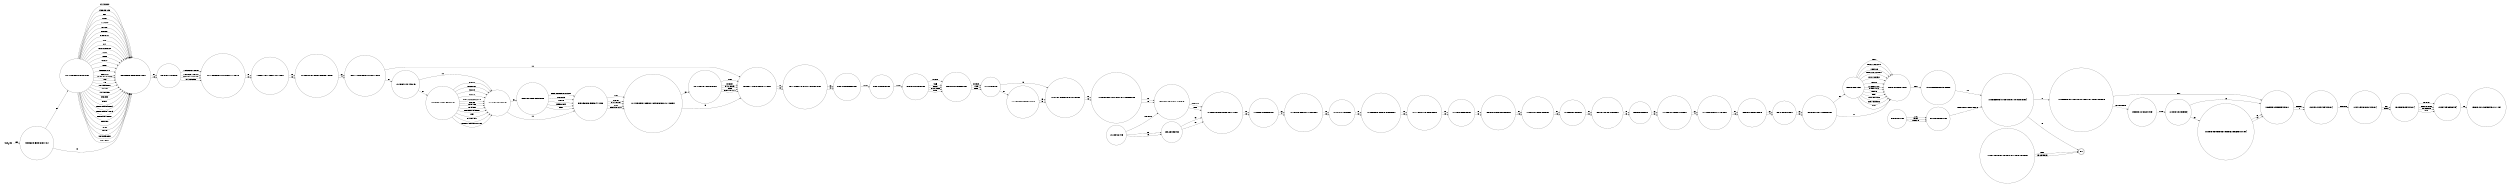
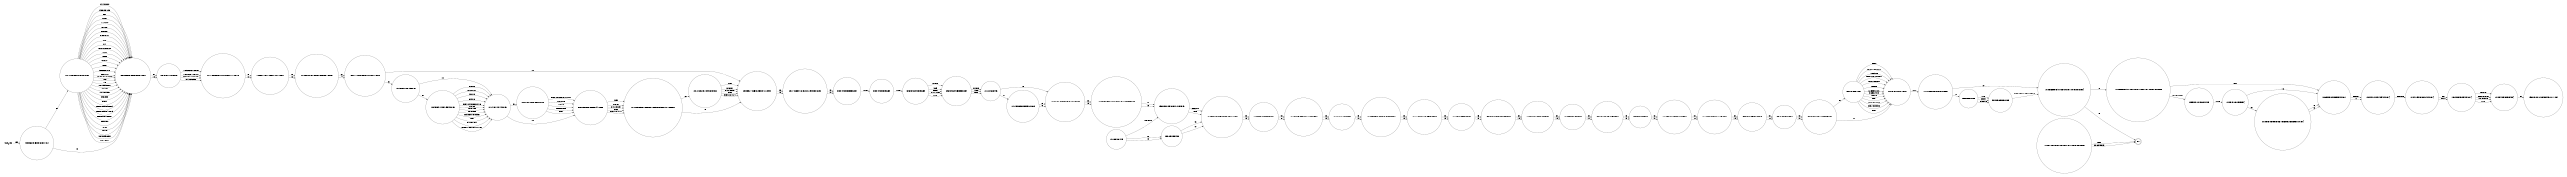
  digraph {
    fontname="Patrick Hand"
    rankdir=LR
    node [fontname="Patrick Hand" shape=circle]
    edge [fontname="Patrick Hand"]
    START_NODE [shape=none]
    n2 [label="IS THE LOCATION OF THE INCIDENT KNOWN"]
    n3 [label="WHAT WAS THE LOCATION OF THE INCIDENT"]
    n4 [label="WERE THE POLICE INFORMED OF THE INCIDENT"]
    n5 [label="THE INCIDENT IS SUBJECT TO"]
    n6 [label=END shape=doublecircle]
    n7 [label="WAS A HOSTAGE NEGOTIATION ADVISER PRESENT"]
    n8 [label="WAS A CANDR ADVISOR PRESENT"]
    n9 [label="WAS THE EMERGENCY RESPONSE VEHICLE PRESENT"]
    n10 [label="WAS AN INCIDENT LIAISON OFFICER PRESENT"]
    n11 [label="WERE IMB MEMBERS PRESENT"]
    n12 [label="WERE WEAPONS USED BY THE PERPETRATOR"]
    n13 [label="DESCRIBE WEAPONS USED"]
    n14 [label="DURATION OF INCIDENT IN HOURS"]
    n15 [label="WAS DAMAGE CAUSED TO PRISON PROPERTY"]
    n16 [label="ESTIMATED COST OF DAMAGE"]
    n17 [label="WAS THE TELEPHONE/IT SYSTEM SHUT DOWN DURING THE INCIDENT?"]
    n18 [label="WAS THE TELEPHONE/IT SYSTEM SHUT DOWN LOCALLY OR BY THE SERVICE SUPPLIER"]
    n19 [label="INDICATE THE NATURE OF THE SHUT DOWN"]
    n20 [label="QUOTE THE VANTIVE CASE NUMBER"]
    n21 [label="DID INJURIES RESULT IN DETENTION IN OUTSIDE HOSPITAL AS AN IN-PATIENT"]
    n22 [label="WHO WAS DETAINED IN OUTSIDE HOSPITAL"]
    n23 [label="ARE THERE ANY STAFF NOW OFF DUTY AS A RESULT"]
    n24 [label="ARE ANY STAFF ON SICK LEAVE AS A RESULT OF INCIDENT"]
    n25 [label="ENTER NUMBER OF PERPETRATORS"]
    n26 [label="HAS ANY PROSECUTION TAKEN PLACE OR IS ANY PENDING"]
    n27 [label="IS THERE ANY MEDIA INTEREST IN THIS INCIDENT"]
    n28 [label="HAS THE PRISON SERVICE PRESS OFFICE BEEN INFORMED"]
    n29 [label="WERE ANY INJURIES RECEIVED DURING THIS INCIDENT"]
    n30 [label="WHO AUTHORISED THE SHUT DOWN?"]
    n31 [label="WAS THE SYSTEM COMPROMISED?"]
    n32 [label="DESCRIBE WHAT WAS COMPROMISED AND BY WHOM"]
    n33 [label="WERE WATER HOSES USED"]
    n34 [label="WAS THERE EVIDENCE OF THE STOCKHOLM SYNDROME"]
    n35 [label="WAS THERE EVIDENCE OF COLLUSION"]
    n36 [label="WERE THE POLICE PRESENT"]
    n37 [label="WAS A TECHNICAL SUPPORT UNIT PRESENT"]
    n38 [label="DID A TACTICAL FIREARMS ADVISER ATTEND"]
    n39 [label="WERE FIREARMS OFFICERS DEPLOYED"]
    n40 [label="WHAT TIME WAS THE SYSTEM SHUT DOWN?"]
    n41 [label="WAS THIS A FULL OR PARTIAL SHUT DOWN?"]
    n42 [label="WAS THE KEYWORD REQUESTED?"]
    n43 [label="DESCRIBE THE DAMAGE"]
    n44 [label="WAS A SERIOUS INJURY SUSTAINED"]
    n45 [label="WAS A MINOR INJURY SUSTAINED"]
    n46 [label="WHICH SERIOUS INJURIES WERE SUSTAINED"]
    n47 [label="WHICH MINOR INJURIES WERE SUSTAINED"]
    n48 [label="ENTER DESCRIPTION OF PERSON(S) INJURED"]
    n49 [label="ENTER NUMBER OF HOSTAGES"]
    n50 [label="HAS THE SERVICE SUPPLIER BEEN NOTIFIED OF A REPLACEMENT KEYWORD?"]
    n51 [label="WAS A MEDICAL OFFICER PRESENT"]
    n52 [label="WAS PHYSICAL VIOLENCE USED TOWARDS HOSTAGE"]
    n53 [label="WAS THE HOSTAGE PHYSICALLY RESTRAINED BY THE PERPETRATOR"]
    n54 [label="DESCRIBE HOW THE INCIDENT WAS RESOLVED"]
    n55 [label="WAS THE SYSTEM RE-ACTIVATED LOCALLY OR BY THE SERVICE SUPPLIER"]
    n56 [label="WAS A BARRICADE USED"]
    n57 [label="WAS A HOSTAGE PART OF THE BARRICADE"]
    n58 [label="WAS THE AMBULANCE SERVICE PRESENT"]
    n59 [label="WAS THE FIRE SERVICE PRESENT"]
    n60 [label="WERE WORKS SERVICES STAFF PRESENT"]
    n61 [label="DESCRIBE STATUS OF HOSTAGES"]
    n62 [label="DESCRIBE STATUS OF PERPETRATORS"]
    n63 [label="WAS A DOOR JACK USED"]
    n64 [label="WERE HEALTH CARE CENTRE STAFF PRESENT"]
    START_NODE -> n2 [label=start]
    n2 -> n3 [label=YES]
    n2 -> n4 [label=NO]
    n3 -> n4 [label=ADMINISTRATION]
    n3 -> n4 [label="ASSOCIATION AREA"]
    n3 -> n4 [label=CELL]
    n3 -> n4 [label=CHAPEL]
    n3 -> n4 [label="DINING ROOM"]
    n3 -> n4 [label=DORMITORY]
    n3 -> n4 [label=EDUCATION]
    n3 -> n4 [label="EXERCISE YARD"]
    n3 -> n4 [label=GATE]
    n3 -> n4 [label=GYM]
    n3 -> n4 [label="HEALTH CARE CENTRE"]
    n3 -> n4 [label=KITCHEN]
    n3 -> n4 [label=OFFICE]
    n3 -> n4 [label=RECEPTION]
    n3 -> n4 [label=RECESS]
    n3 -> n4 [label="SEGREGATION UNIT"]
    n3 -> n4 [label="SPECIAL UNIT"]
    n3 -> n4 [label="SHOWERS/CHANGING ROOM"]
    n3 -> n4 [label=VISITS]
    n3 -> n4 [label=WING]
    n3 -> n4 [label="WORKS DEPARTMENT"]
    n3 -> n4 [label=WORKSHOP]
    n3 -> n4 [label="WITHIN PERIMETER"]
    n3 -> n4 [label=ELSEWHERE]
    n3 -> n4 [label=FUNERAL]
    n3 -> n4 [label="HOSPITAL OUTSIDE (PATIENT)"]
    n3 -> n4 [label="HOSPITAL OUTSIDE (VISITING)"]
    n3 -> n4 [label="OUTSIDE WORKING PARTY"]
    n3 -> n4 [label="SPORTS FIELD"]
    n3 -> n4 [label=VEHICLE]
    n3 -> n4 [label=WEDDINGS]
    n3 -> n4 [label="MAGISTRATES COURT"]
    n3 -> n4 [label="CROWN COURT"]
    n4 -> n5 [label=YES]
    n4 -> n5 [label=NO]
    n5 -> n26 [label="INVESTIGATION BY POLICE"]
    n5 -> n26 [label="INVESTIGATION INTERNALLY"]
    n5 -> n26 [label="GOVERNOR'S ADJUDICATION"]
    n5 -> n26 [label="NO INVESTIGATION"]
    n7 -> n8 [label=YES]
    n7 -> n8 [label=NO]
    n8 -> n9 [label=YES]
    n8 -> n9 [label=NO]
    n9 -> n10 [label=YES]
    n9 -> n10 [label=NO]
    n10 -> n51 [label=YES]
    n10 -> n51 [label=NO]
    n11 -> n12 [label=YES]
    n11 -> n12 [label=NO]
    n12 -> n13 [label=YES]
    n12 -> n14 [label=NO]
    n13 -> n14 [label=FIREARM]
    n13 -> n14 [label="CHEMICAL INCAPACITANT"]
    n13 -> n14 [label="KNIFE/BLADE"]
    n13 -> n14 [label="OTHER SHARP INSTRUMENT"]
    n13 -> n14 [label="BLUNT INSTRUMENT"]
    n13 -> n14 [label=LIGATURE]
    n13 -> n14 [label="DANGEROUS LIQUID"]
    n13 -> n14 [label="EXCRETA/URINE"]
    n13 -> n14 [label=SPITTING]
    n13 -> n14 [label=FOOD]
    n13 -> n14 [label="THROWN FURNITURE"]
    n13 -> n14 [label="THROWN EQUIPMENT"]
    n13 -> n14 [label=OTHER]
    n14 -> n15 [label=HOURS]
    n15 -> n17 [label=NO]
+   n15 -> n43 [label=YES]
    n16 -> n17 [label="ENTER AMOUNT IN POUND STERLING"]
    n17 -> n6 [label=NO]
    n17 -> n18 [label=YES]
    n18 -> n19 [label=LOCAL]
    n18 -> n20 [label="SERVICE SUPPLIER"]
    n19 -> n40 [label=TELEPHONY]
    n19 -> n40 [label=IT]
    n20 -> n42 [label=NUMBER]
    n21 -> n22 [label=YES]
    n21 -> n23 [label=NO]
    n22 -> n23 [label=STAFF]
    n22 -> n23 [label=PRISONERS]
    n22 -> n23 [label="CIVILIAN GRADES"]
    n22 -> n23 [label=POLICE]
    n22 -> n23 [label="EXTERNAL CIVILIANS"]
    n23 -> n24 [label=YES]
    n23 -> n24 [label=NO]
    n24 -> n25 [label=YES]
    n24 -> n25 [label=NO]
    n25 -> n49 [label=NUMBER]
    n26 -> n27 [label=YES]
    n26 -> n27 [label=NO]
    n27 -> n28 [label=YES]
    n27 -> n28 [label=NO]
    n28 -> n29 [label=YES]
    n28 -> n29 [label=NO]
    n29 -> n23 [label=NO]
    n29 -> n44 [label=YES]
    n30 -> n31 [label=GOVERNOR]
    n30 -> n31 [label="DEPUTY GOVERNOR"]
    n30 -> n31 [label="DUTY GOVERNOR"]
    n30 -> n31 [label=OTHER]
    n31 -> n32 [label=YES]
    n33 -> n34 [label=YES]
    n33 -> n34 [label=NO]
    n34 -> n35 [label=YES]
    n34 -> n35 [label=NO]
    n35 -> n7 [label=YES]
    n35 -> n7 [label=NO]
    n36 -> n37 [label=YES]
    n36 -> n37 [label=NO]
    n37 -> n38 [label=YES]
    n37 -> n38 [label=NO]
    n38 -> n39 [label=YES]
    n38 -> n39 [label=NO]
    n39 -> n11 [label=YES]
    n39 -> n11 [label=NO]
    n40 -> n41 [label="ENTER TIME"]
    n41 -> n30 [label=FULL]
    n41 -> n30 [label=PARTIAL]
    n42 -> n19 [label=NO]
    n42 -> n50 [label=YES]
    n43 -> n16 [label=MINOR]
    n43 -> n16 [label=SERIOUS]
    n43 -> n16 [label=EXTENSIVE]
    n44 -> n45 [label=NO]
    n44 -> n46 [label=YES]
    n45 -> n47 [label=YES]
    n45 -> n48 [label=NO]
    n46 -> n45 [label=FRACTURE]
    n46 -> n45 [label="SCALD OR BURN"]
    n46 -> n45 [label=STABBING]
    n46 -> n45 [label=CRUSHING]
    n46 -> n45 [label="EXTENSIVE/MULTIPLE BRUISING"]
    n46 -> n45 [label="BLACK EYE"]
    n46 -> n45 [label="BROKEN NOSE"]
    n46 -> n45 [label="BROKEN TEETH"]
    n46 -> n45 [label="CUTS REQUIRING SUTURES"]
    n46 -> n45 [label=BITES]
    n46 -> n45 [label="GUN SHOT WOUND"]
    n46 -> n45 [label="TEMPORARY/PERMANENT BLINDNESS"]
    n47 -> n48 [label="GRAZES, SCRATCHES OR ABRASIONS"]
    n47 -> n48 [label="MINOR BRUISES"]
    n47 -> n48 [label=SWELLINGS]
    n47 -> n48 [label="SUPERFICIAL CUTS"]
    n47 -> n48 [label=OTHER]
    n48 -> n21 [label=STAFF]
    n48 -> n21 [label=PRISONERS]
    n48 -> n21 [label="CIVILIAN GRADES"]
    n48 -> n21 [label=POLICE]
    n48 -> n21 [label="EXTERNAL CIVILIANS"]
    n49 -> n61 [label=NUMBER]
    n50 -> n19 [label=YES]
    n50 -> n19 [label=NO]
    n51 -> n64 [label=YES]
    n51 -> n64 [label=NO]
    n52 -> n53 [label=YES]
    n52 -> n53 [label=NO]
    n53 -> n54 [label=YES]
    n53 -> n54 [label=NO]
    n54 -> n34 [label=NEGOTIATION]
    n54 -> n34 [label=OTHER]
    n55 -> n6 [label=LOCAL]
    n55 -> n6 [label="SERVICE SUPPLIER"]
    n56 -> n52 [label=NO]
    n56 -> n57 [label=YES]
    n57 -> n52 [label=YES]
    n57 -> n52 [label=NO]
    n58 -> n59 [label=YES]
    n58 -> n59 [label=NO]
    n59 -> n60 [label=YES]
    n59 -> n60 [label=NO]
    n60 -> n36 [label=YES]
    n60 -> n36 [label=NO]
    n61 -> n62 [label=PRISONER]
    n61 -> n62 [label=STAFF]
    n61 -> n62 [label=OFFICER]
    n61 -> n62 [label="CIVILIAN STAFF"]
    n61 -> n62 [label=OTHER]
    n62 -> n56 [label=PRISONER]
    n62 -> n56 [label=VISITOR]
    n62 -> n56 [label=OTHER]
    n63 -> n33 [label=YES]
    n63 -> n33 [label=NO]
    n63 -> n54 [label=INTERVENTION]
    n64 -> n58 [label=YES]
    n64 -> n58 [label=NO]
  }
